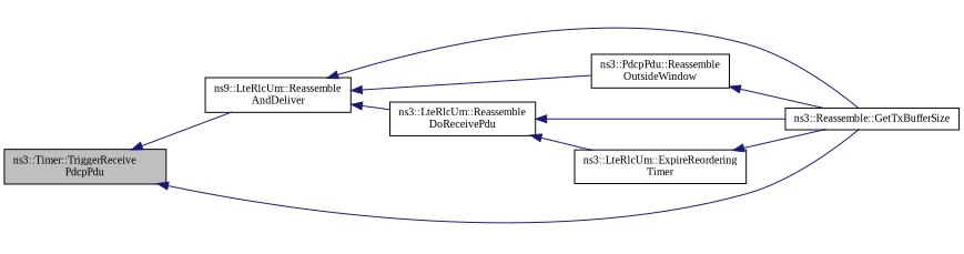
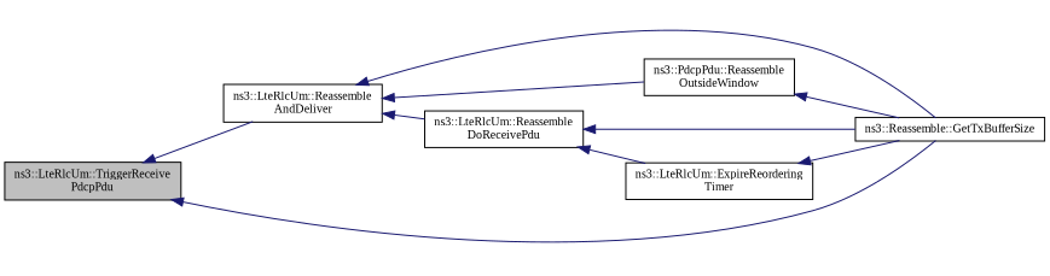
  digraph {
    fontname="Liberation Serif"
    rankdir=LR
    node [color=black fillcolor=white fontname="Liberation Serif" fontsize=10 shape=record style=filled]
    edge [color=midnightblue dir=back fontname="Liberation Serif" fontsize=10 labelfontname=Helvetica labelfontsize=10 style=solid]
-   n1 [fillcolor=grey75 fontcolor=black height=0.2 label="ns3::Timer::TriggerReceive\lPdcpPdu" width=0.4]
-   n2 [height=0.2 label="ns9::LteRlcUm::Reassemble\lAndDeliver" width=0.4]
+   n1 [fillcolor=grey75 fontcolor=black height=0.2 label="ns3::LteRlcUm::TriggerReceive\lPdcpPdu" width=0.4]
+   n2 [height=0.2 label="ns3::LteRlcUm::Reassemble\lAndDeliver" width=0.4]
    n3 [height=0.2 label="ns3::Reassemble::GetTxBufferSize" width=0.4]
    n4 [height=0.2 label="ns3::PdcpPdu::Reassemble\lOutsideWindow" width=0.4]
    n5 [height=0.2 label="ns3::LteRlcUm::Reassemble\lDoReceivePdu" width=0.4]
    n6 [height=0.2 label="ns3::LteRlcUm::ExpireReordering\lTimer" width=0.4]
    n1 -> n2
    n1 -> n3
    n2 -> n3
    n2 -> n4
    n2 -> n5
    n4 -> n3
    n5 -> n3
    n5 -> n6
    n6 -> n3
  }
